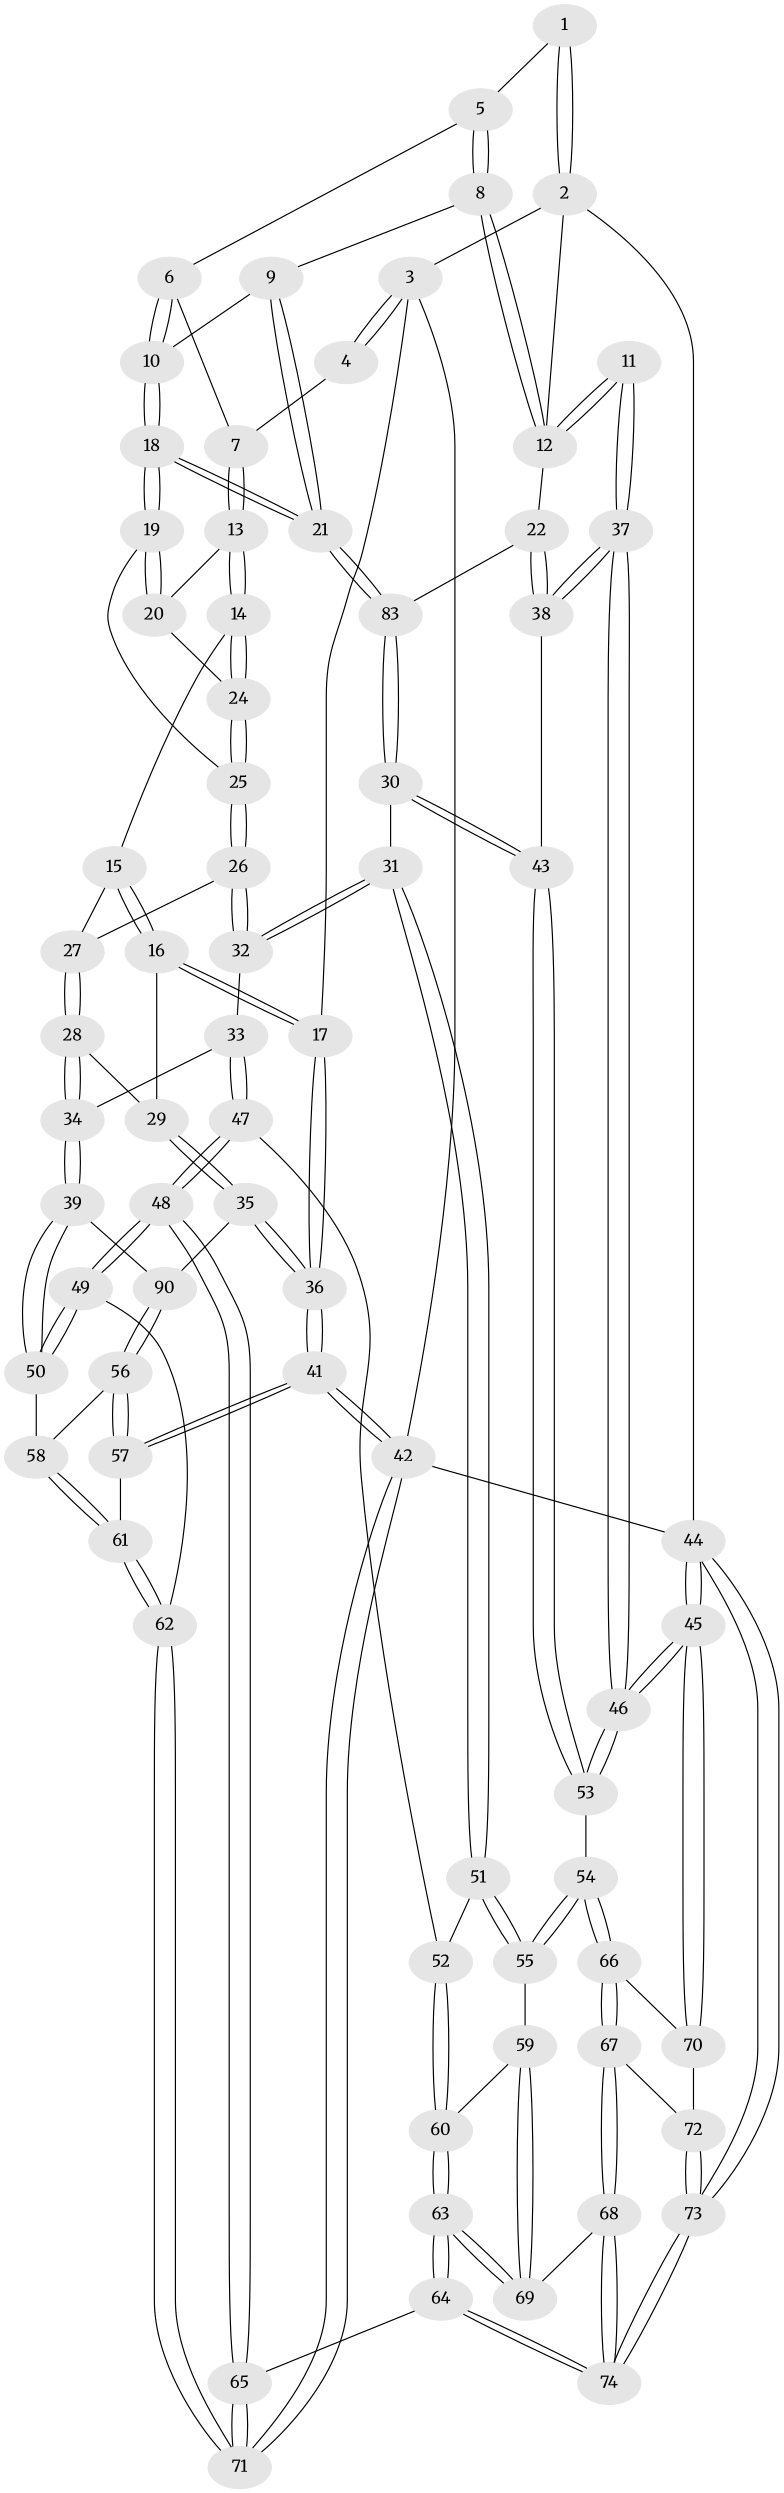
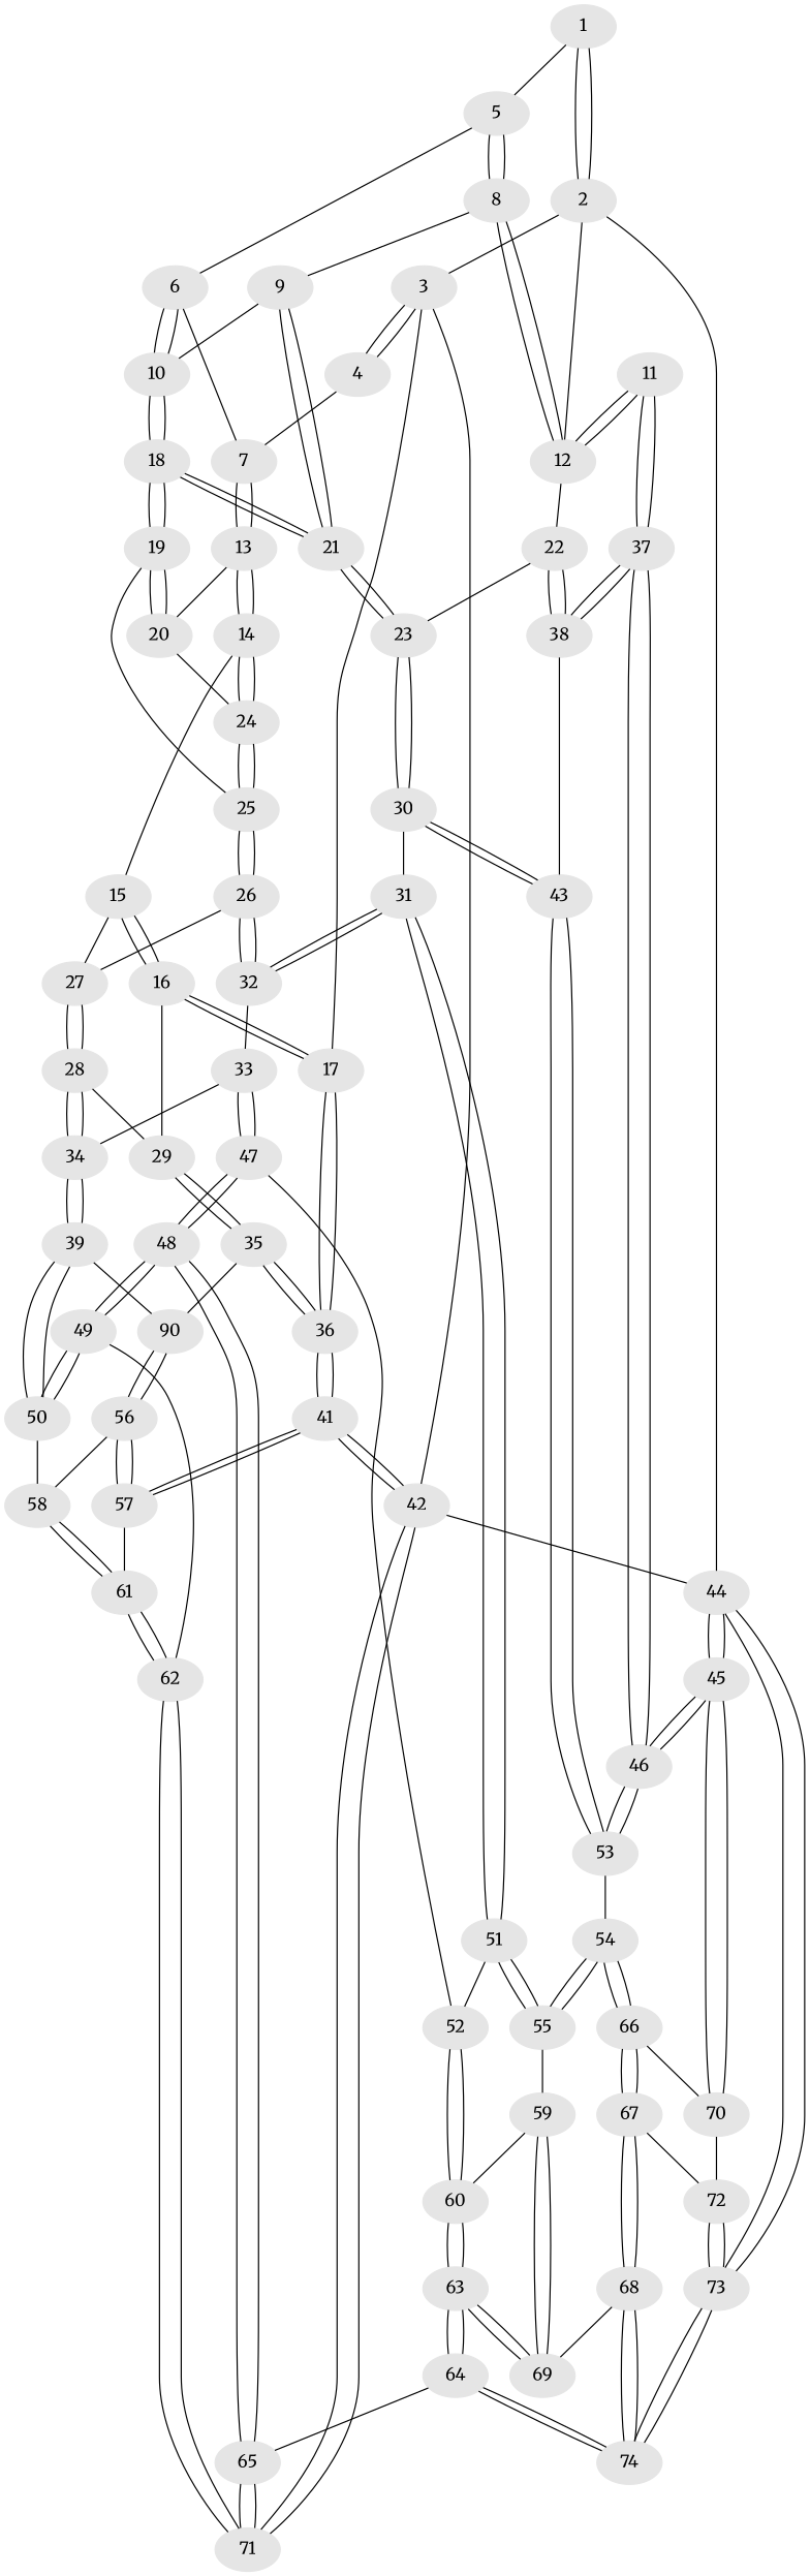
  graph {
    fontname=Merriweather
    node [color=gray90 fontname=Merriweather style=filled]
    edge [fontname=Merriweather]
    1
    2
    5
    3
    44
    12
    6
    8
    4
    17
    42
    11
    37
    45
    73
    7
    36
    71
    13
    10
    9
    18
    14
    20
    21
    22
-   23 [label=83]
+   23
    19
    38
    46
    15
    24
    16
    27
    25
    29
    28
    35
    41
    26
    30
    43
    31
    32
    33
    34
    39
    n48 [label=90]
    51
    53
    52
    55
    47
    48
    50
    56
    57
    58
    61
    54
    70
    74
    72
    49
    65
    60
    62
    59
    63
    66
    67
    69
    64
    68
    1 -- 2
    1 -- 2
    1 -- 5
    2 -- 3
    2 -- 44
    2 -- 12
    5 -- 6
    5 -- 8
    5 -- 8
    3 -- 4
    3 -- 4
    3 -- 17
    3 -- 42
    44 -- 45
    44 -- 45
    44 -- 73
    44 -- 73
    12 -- 22
    6 -- 7
    6 -- 10
    6 -- 10
    8 -- 12
    8 -- 12
    8 -- 9
    4 -- 7
    17 -- 36
    17 -- 36
    42 -- 44
    42 -- 71
    42 -- 71
    11 -- 12
    11 -- 12
    11 -- 37
    11 -- 37
    37 -- 38
    37 -- 38
    37 -- 46
    37 -- 46
    45 -- 46
    45 -- 46
    45 -- 70
    45 -- 70
    73 -- 74
    73 -- 74
    7 -- 13
    7 -- 13
    36 -- 41
    36 -- 41
    13 -- 14
    13 -- 14
    13 -- 20
    10 -- 18
    10 -- 18
    9 -- 10
    9 -- 21
    9 -- 21
    18 -- 21
    18 -- 21
    18 -- 19
    18 -- 19
    14 -- 15
    14 -- 24
    14 -- 24
    20 -- 24
    21 -- 23
    21 -- 23
    22 -- 23
    22 -- 38
    22 -- 38
    23 -- 30
    23 -- 30
    19 -- 20
    19 -- 20
    19 -- 25
    38 -- 43
    46 -- 53
    46 -- 53
    15 -- 16
    15 -- 16
    15 -- 27
    24 -- 25
    24 -- 25
    16 -- 17
    16 -- 17
    16 -- 29
    27 -- 28
    27 -- 28
    25 -- 26
    25 -- 26
    29 -- 35
    29 -- 35
    28 -- 29
    28 -- 34
    28 -- 34
    35 -- 36
    35 -- 36
    35 -- n48
    41 -- 42
    41 -- 42
    41 -- 57
    41 -- 57
    26 -- 27
    26 -- 32
    26 -- 32
    30 -- 43
    30 -- 43
    30 -- 31
    43 -- 53
    43 -- 53
    31 -- 32
    31 -- 32
    31 -- 51
    31 -- 51
    32 -- 33
    33 -- 34
    33 -- 47
    33 -- 47
    34 -- 39
    34 -- 39
    39 -- n48
    39 -- 50
    39 -- 50
    n48 -- 56
    n48 -- 56
    51 -- 52
    51 -- 55
    51 -- 55
    53 -- 54
    52 -- 60
    52 -- 60
    55 -- 59
    47 -- 52
    47 -- 48
    47 -- 48
    48 -- 49
    48 -- 49
    48 -- 65
    48 -- 65
    50 -- 58
    56 -- 57
    56 -- 57
    56 -- 58
    57 -- 61
    58 -- 61
    58 -- 61
    61 -- 62
    61 -- 62
    54 -- 55
    54 -- 55
    54 -- 66
    54 -- 66
    70 -- 72
    72 -- 73
    72 -- 73
    49 -- 50
    49 -- 50
    49 -- 62
    65 -- 71
    65 -- 71
    60 -- 63
    60 -- 63
    62 -- 71
    62 -- 71
    59 -- 60
    59 -- 69
    59 -- 69
    63 -- 69
    63 -- 69
    63 -- 64
    63 -- 64
    66 -- 70
    66 -- 67
    66 -- 67
    67 -- 72
    67 -- 68
    67 -- 68
    64 -- 74
    64 -- 74
    64 -- 65
    68 -- 74
    68 -- 74
    68 -- 69
  }
